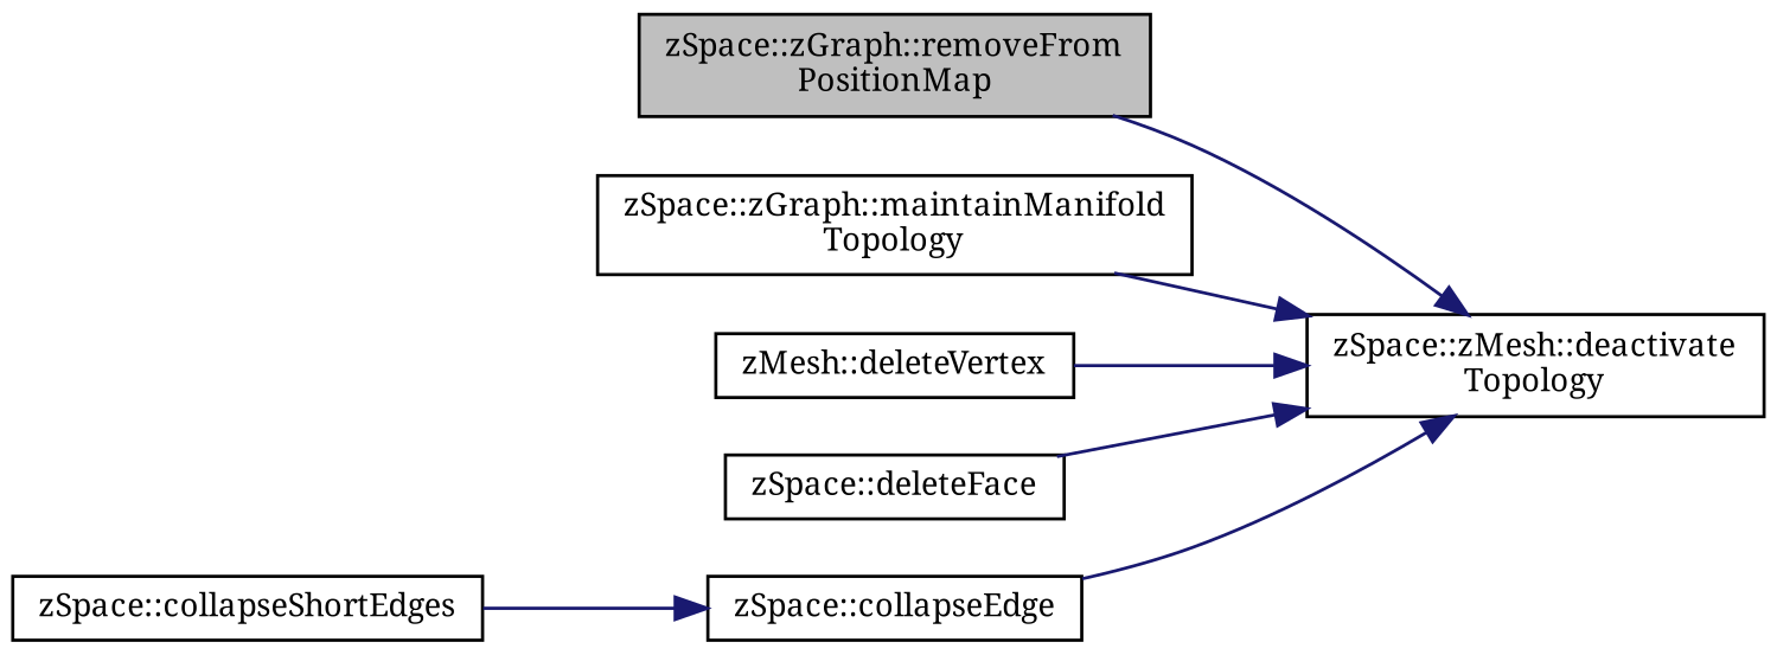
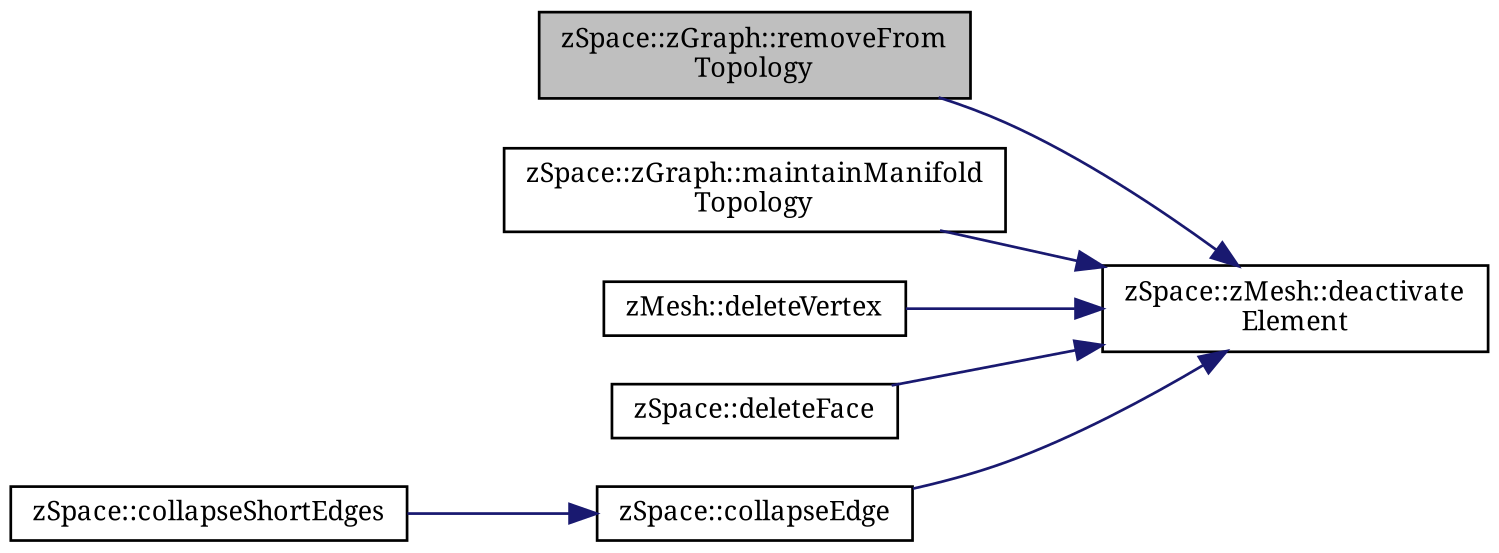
  digraph {
    fontname="Noto Serif"
    rankdir=RL
    node [color=black fillcolor=white fontname="Noto Serif" fontsize=10 shape=record style=filled]
    edge [color=midnightblue dir=back fontname="Noto Serif" fontsize=10 labelfontname=Helvetica labelfontsize=10 style=solid]
-   n1 [fillcolor=grey75 fontcolor=black height=0.2 label="zSpace::zGraph::removeFrom\lPositionMap" width=0.4]
-   n2 [height=0.2 label="zSpace::zMesh::deactivate\lTopology" width=0.4]
+   n1 [fillcolor=grey75 fontcolor=black height=0.2 label="zSpace::zGraph::removeFrom\lTopology" width=0.4]
+   n2 [height=0.2 label="zSpace::zMesh::deactivate\lElement" width=0.4]
    n3 [height=0.2 label="zSpace::zGraph::maintainManifold\lTopology" width=0.4]
    n4 [height=0.2 label="zMesh::deleteVertex" width=0.4]
    n5 [height=0.2 label="zSpace::deleteFace" width=0.4]
    n6 [height=0.2 label="zSpace::collapseEdge" width=0.4]
    n7 [height=0.2 label="zSpace::collapseShortEdges" width=0.4]
    n2 -> n1
    n2 -> n3
    n2 -> n4
    n2 -> n5
    n2 -> n6
    n6 -> n7
  }
